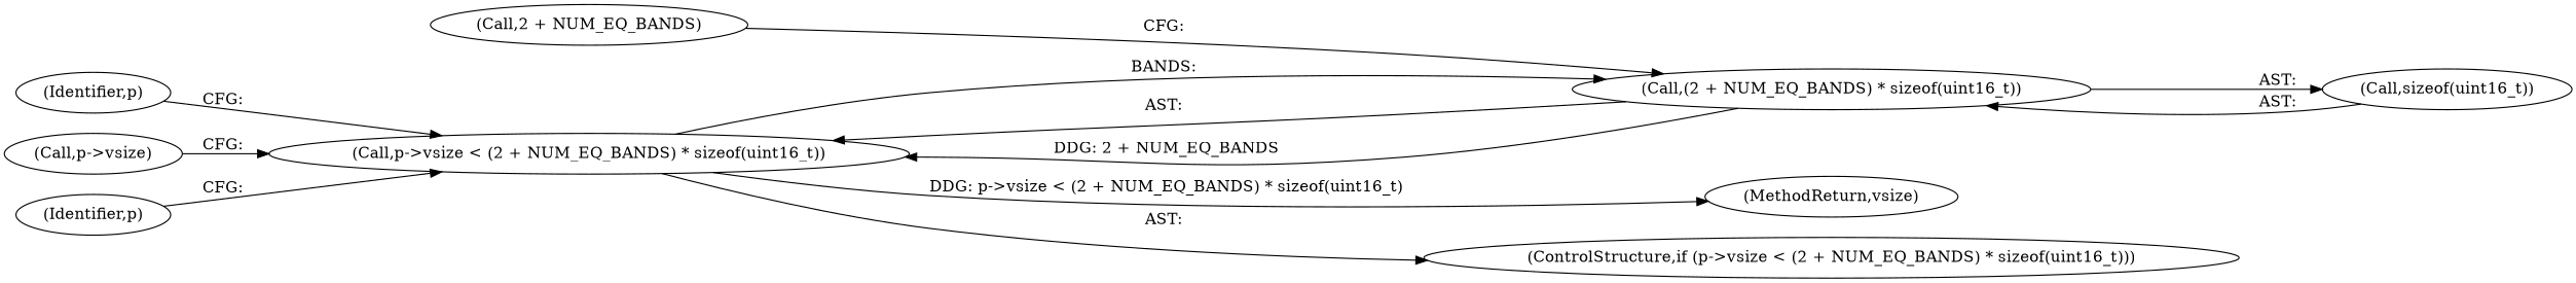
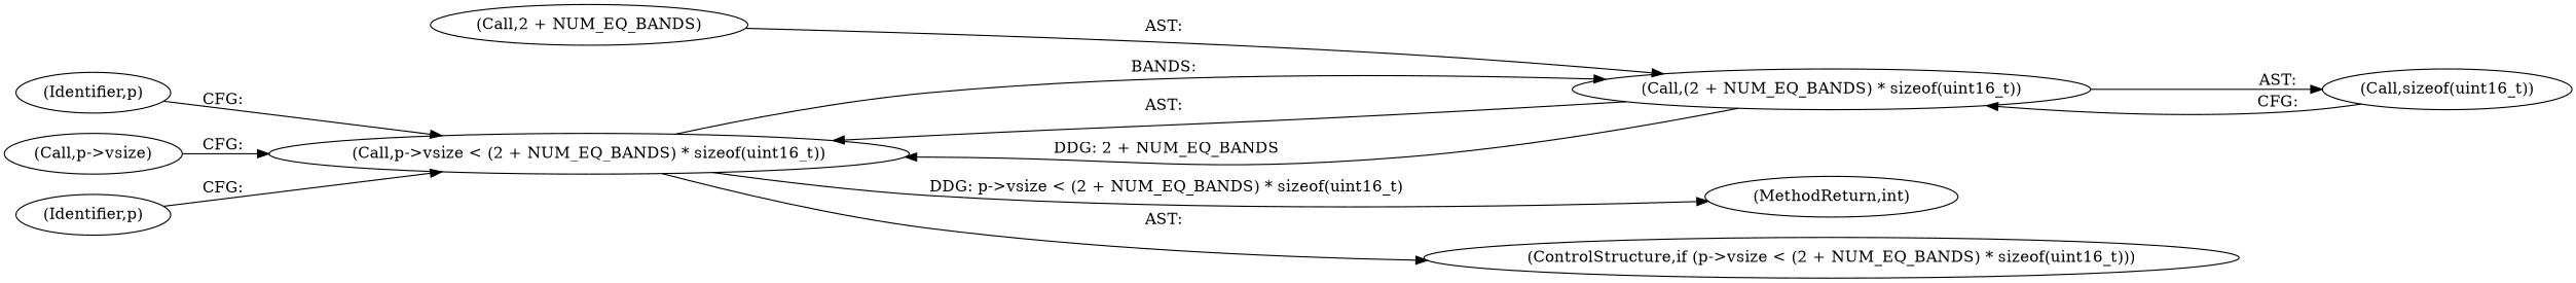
  digraph {
    rankdir=LR
    n1 [label="(Call,p->vsize < (2 + NUM_EQ_BANDS) * sizeof(uint16_t))"]
    n2 [label="(Call,(2 + NUM_EQ_BANDS) * sizeof(uint16_t))"]
-   n3 [label="(MethodReturn,vsize)"]
+   n3 [label="(MethodReturn,int)"]
    n4 [label="(ControlStructure,if (p->vsize < (2 + NUM_EQ_BANDS) * sizeof(uint16_t)))"]
    n5 [label="(Call,sizeof(uint16_t))"]
    n6 [label="(Call,2 + NUM_EQ_BANDS)"]
    n7 [label="(Identifier,p)"]
    n8 [label="(Call,p->vsize)"]
    n9 [label="(Identifier,p)"]
    n1 -> n2 [label="BANDS: "]
    n1 -> n3 [label="DDG: p->vsize < (2 + NUM_EQ_BANDS) * sizeof(uint16_t)"]
    n1 -> n4 [label="AST: "]
    n2 -> n1 [label="AST: "]
    n2 -> n1 [label="DDG: 2 + NUM_EQ_BANDS"]
    n2 -> n5 [label="AST: "]
-   n5 -> n2 [label="AST: "]
-   n6 -> n2 [label="CFG: "]
+   n5 -> n2 [label="CFG: "]
+   n6 -> n2 [label="AST: "]
    n7 -> n1 [label="CFG: "]
    n8 -> n1 [label="CFG: "]
    n9 -> n1 [label="CFG: "]
  }
